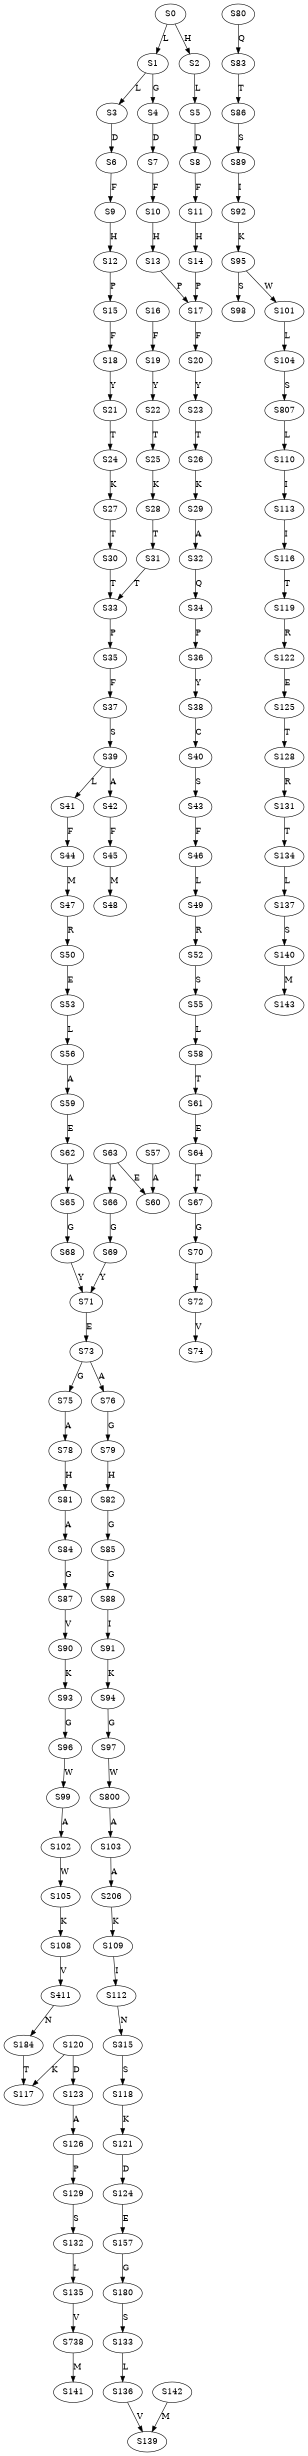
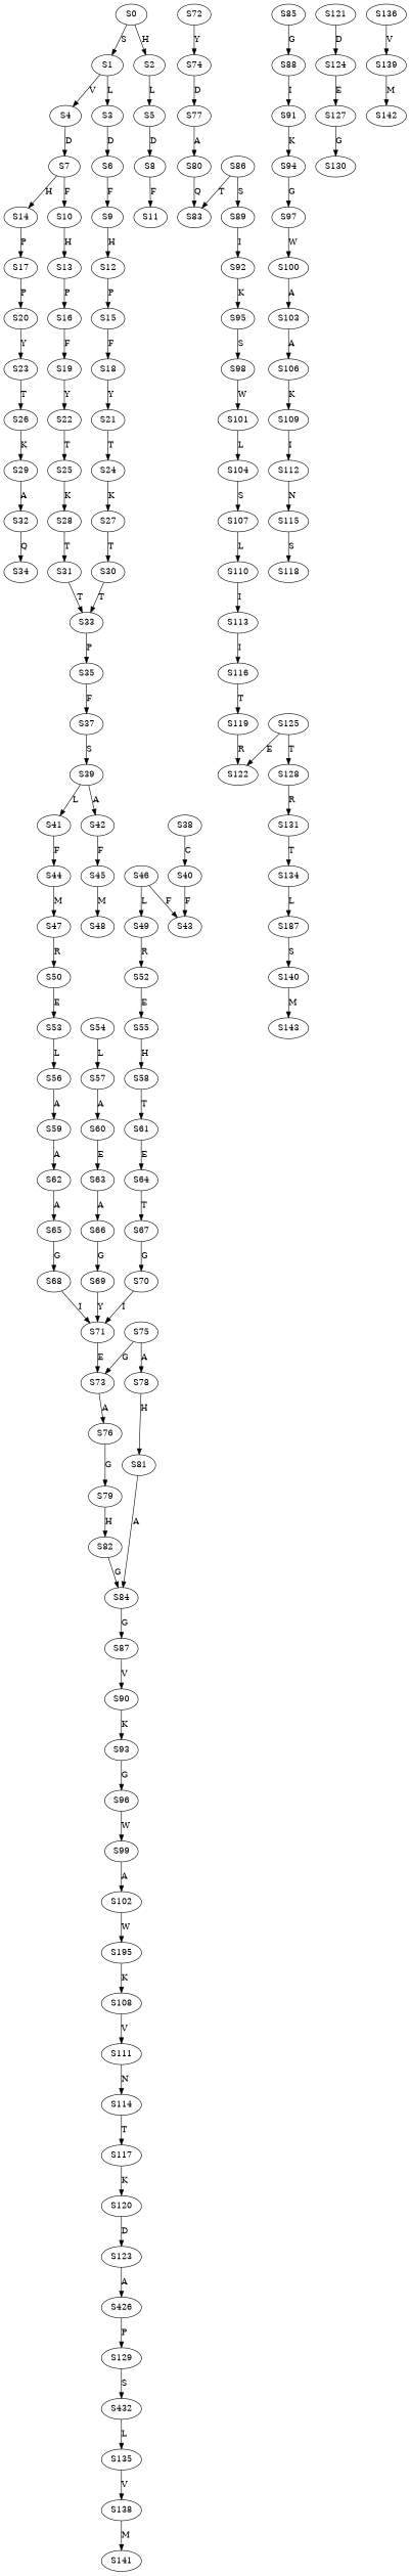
  strict digraph {
    S0
    S1
    S2
    S3
    S4
    S5
    S6
    S7
    S8
    S9
    S10
    S11
    S12
    S13
    S14
    S15
    S16
    S17
    S18
    S19
    S20
    S21
    S22
    S23
    S24
    S25
    S26
    S27
    S28
    S29
    S30
    S31
    S32
    S33
    S34
    S35
-   S36
    S37
    S38
    S39
    S40
    S41
    S42
    S43
    S44
    S45
    S46
    S47
    S48
    S49
    S50
    S52
    S53
    S55
    S56
+   S54
    S57
    S58
    S59
    S60
    S61
    S62
    S63
    S64
    S65
    S66
    S67
    S68
    S69
    S70
    S71
    S72
    S73
    S74
    S75
    S76
+   S77
    S78
    S79
    S80
    S81
    S82
    S83
    S84
    S85
    S86
    S87
    S88
    S89
    S90
    S91
    S92
    S93
    S94
    S95
    S96
    S97
    S98
    S99
-   S100 [label=S800]
+   S100
    S101
    S102
    S103
    S104
-   S105
-   S106 [label=S206]
-   S107 [label=S807]
+   S105 [label=S195]
+   S106
+   S107
    S108
    S109
    S110
-   S111 [label=S411]
+   S111
    S112
    S113
-   S114 [label=S184]
-   S115 [label=S315]
+   S114
+   S115
    S116
    S117
    S118
    S119
    S120
    S121
    S122
    S123
    S124
    S125
-   S126
-   S127 [label=S157]
+   S126 [label=S426]
+   S127
    S128
    S129
-   S130 [label=S180]
+   S130
    S131
-   S132
-   S133
+   S132 [label=S432]
    S134
    S135
    S136
-   S137
-   S138 [label=S738]
+   S137 [label=S187]
+   S138
    S139
    S140
    S141
    S142
    S143
-   S0 -> S1 [label=L]
+   S0 -> S1 [label=S]
    S0 -> S2 [label=H]
    S1 -> S3 [label=L]
-   S1 -> S4 [label=G]
+   S1 -> S4 [label=V]
    S2 -> S5 [label=L]
    S3 -> S6 [label=D]
    S4 -> S7 [label=D]
    S5 -> S8 [label=D]
    S6 -> S9 [label=F]
    S7 -> S10 [label=F]
    S8 -> S11 [label=F]
    S9 -> S12 [label=H]
    S10 -> S13 [label=H]
-   S11 -> S14 [label=H]
+   S7 -> S14 [label=H]
    S12 -> S15 [label=P]
-   S13 -> S17 [label=P]
+   S13 -> S16 [label=P]
    S14 -> S17 [label=P]
    S15 -> S18 [label=F]
    S16 -> S19 [label=F]
-   S17 -> S20 [label=F]
+   S17 -> S20 [label=P]
    S18 -> S21 [label=Y]
    S19 -> S22 [label=Y]
    S20 -> S23 [label=Y]
    S21 -> S24 [label=T]
    S22 -> S25 [label=T]
    S23 -> S26 [label=T]
    S24 -> S27 [label=K]
    S25 -> S28 [label=K]
    S26 -> S29 [label=K]
    S27 -> S30 [label=T]
    S28 -> S31 [label=T]
    S29 -> S32 [label=A]
    S30 -> S33 [label=T]
    S31 -> S33 [label=T]
    S32 -> S34 [label=Q]
    S33 -> S35 [label=P]
-   S34 -> S36 [label=P]
    S35 -> S37 [label=F]
-   S36 -> S38 [label=Y]
    S37 -> S39 [label=S]
    S38 -> S40 [label=C]
    S39 -> S41 [label=L]
    S39 -> S42 [label=A]
-   S40 -> S43 [label=S]
+   S40 -> S43 [label=F]
    S41 -> S44 [label=F]
    S42 -> S45 [label=F]
-   S43 -> S46 [label=F]
+   S46 -> S43 [label=F]
    S44 -> S47 [label=M]
    S45 -> S48 [label=M]
    S46 -> S49 [label=L]
    S47 -> S50 [label=R]
    S49 -> S52 [label=R]
    S50 -> S53 [label=E]
-   S52 -> S55 [label=S]
+   S52 -> S55 [label=E]
    S53 -> S56 [label=L]
-   S55 -> S58 [label=L]
+   S55 -> S58 [label=H]
    S56 -> S59 [label=A]
+   S54 -> S57 [label=L]
    S57 -> S60 [label=A]
    S58 -> S61 [label=T]
-   S59 -> S62 [label=E]
-   S63 -> S60 [label=E]
+   S59 -> S62 [label=A]
+   S60 -> S63 [label=E]
    S61 -> S64 [label=E]
    S62 -> S65 [label=A]
    S63 -> S66 [label=A]
    S64 -> S67 [label=T]
    S65 -> S68 [label=G]
    S66 -> S69 [label=G]
    S67 -> S70 [label=G]
-   S68 -> S71 [label=Y]
+   S68 -> S71 [label=I]
    S69 -> S71 [label=Y]
-   S70 -> S72 [label=I]
+   S70 -> S71 [label=I]
    S71 -> S73 [label=E]
-   S72 -> S74 [label=V]
-   S73 -> S75 [label=G]
+   S72 -> S74 [label=Y]
+   S75 -> S73 [label=G]
    S73 -> S76 [label=A]
+   S74 -> S77 [label=D]
    S75 -> S78 [label=A]
    S76 -> S79 [label=G]
+   S77 -> S80 [label=A]
    S78 -> S81 [label=H]
    S79 -> S82 [label=H]
    S80 -> S83 [label=Q]
    S81 -> S84 [label=A]
-   S82 -> S85 [label=G]
-   S83 -> S86 [label=T]
+   S82 -> S84 [label=G]
+   S86 -> S83 [label=T]
    S84 -> S87 [label=G]
    S85 -> S88 [label=G]
    S86 -> S89 [label=S]
    S87 -> S90 [label=V]
    S88 -> S91 [label=I]
    S89 -> S92 [label=I]
    S90 -> S93 [label=K]
    S91 -> S94 [label=K]
    S92 -> S95 [label=K]
    S93 -> S96 [label=G]
    S94 -> S97 [label=G]
    S95 -> S98 [label=S]
    S96 -> S99 [label=W]
    S97 -> S100 [label=W]
-   S95 -> S101 [label=W]
+   S98 -> S101 [label=W]
    S99 -> S102 [label=A]
    S100 -> S103 [label=A]
    S101 -> S104 [label=L]
    S102 -> S105 [label=W]
    S103 -> S106 [label=A]
    S104 -> S107 [label=S]
    S105 -> S108 [label=K]
    S106 -> S109 [label=K]
    S107 -> S110 [label=L]
    S108 -> S111 [label=V]
    S109 -> S112 [label=I]
    S110 -> S113 [label=I]
    S111 -> S114 [label=N]
    S112 -> S115 [label=N]
    S113 -> S116 [label=I]
    S114 -> S117 [label=T]
    S115 -> S118 [label=S]
    S116 -> S119 [label=T]
-   S120 -> S117 [label=K]
-   S118 -> S121 [label=K]
+   S117 -> S120 [label=K]
    S119 -> S122 [label=R]
    S120 -> S123 [label=D]
    S121 -> S124 [label=D]
-   S122 -> S125 [label=E]
+   S125 -> S122 [label=E]
    S123 -> S126 [label=A]
    S124 -> S127 [label=E]
    S125 -> S128 [label=T]
    S126 -> S129 [label=P]
    S127 -> S130 [label=G]
    S128 -> S131 [label=R]
    S129 -> S132 [label=S]
-   S130 -> S133 [label=S]
    S131 -> S134 [label=T]
    S132 -> S135 [label=L]
-   S133 -> S136 [label=L]
    S134 -> S137 [label=L]
    S135 -> S138 [label=V]
    S136 -> S139 [label=V]
    S137 -> S140 [label=S]
    S138 -> S141 [label=M]
-   S142 -> S139 [label=M]
+   S139 -> S142 [label=M]
    S140 -> S143 [label=M]
  }
